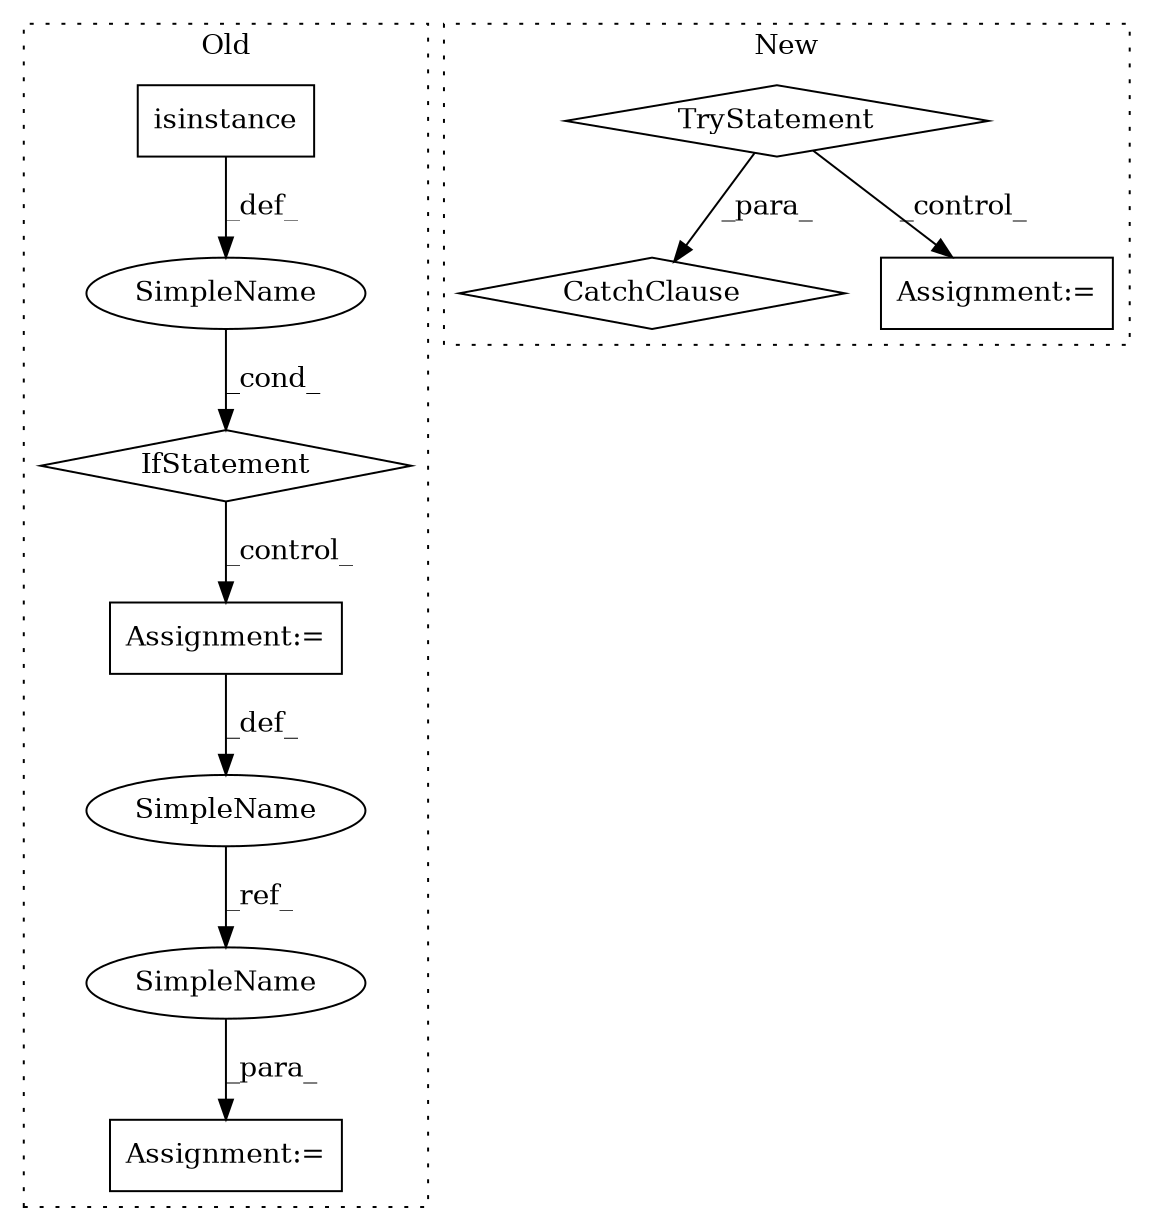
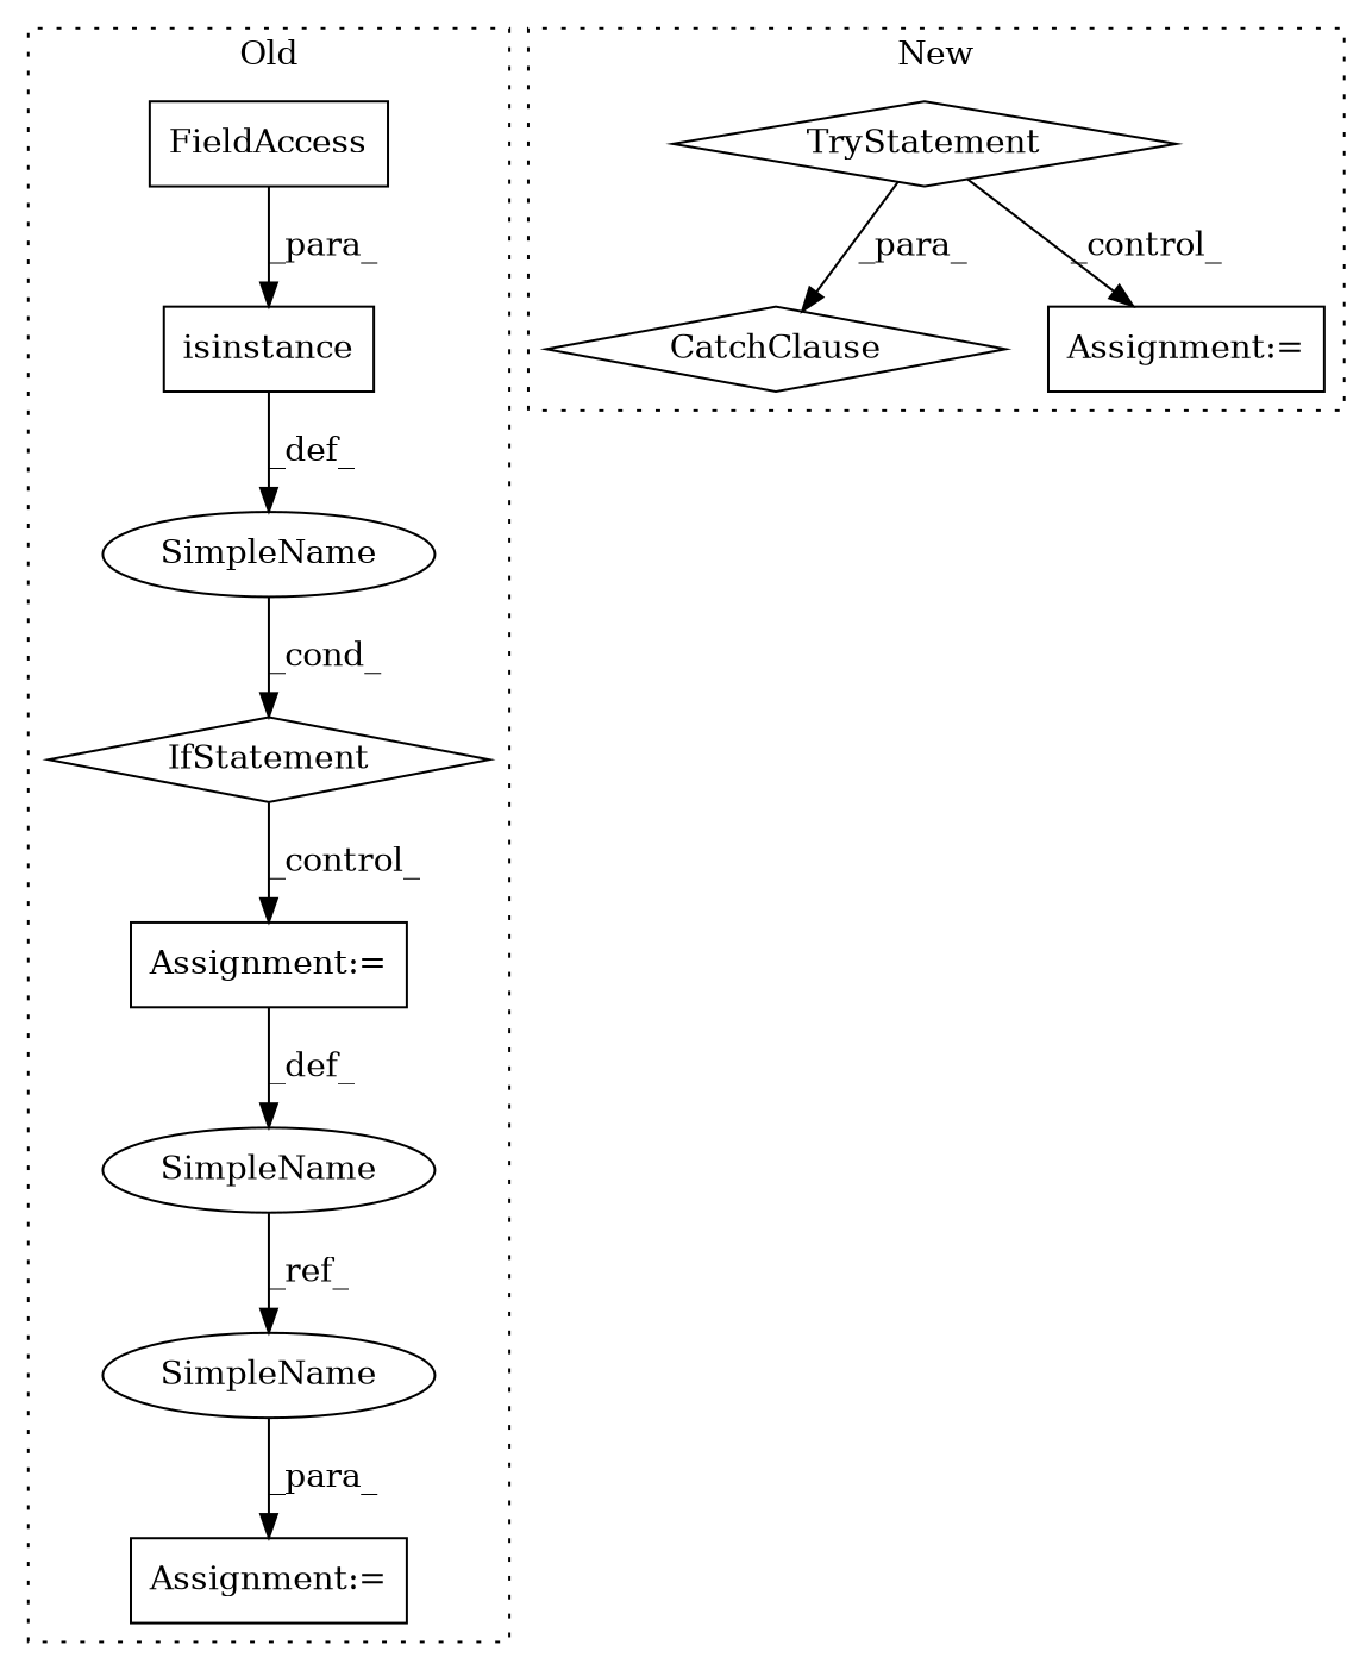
  digraph {
    node [a=7 l=1 shape=box]
    n1 [a=32 l="11,1" label=isinstance s="740,766"]
    n2 [a=25 l="4,2" label=IfStatement s="736,767" shape=diamond]
+   n3 [a=22 l=4 label=FieldAccess s=762]
    n4 [label="Assignment:=" s=887]
    n5 [a=42 label=SimpleName shape=ellipse l=""]
    n6 [l="57,2" label="Assignment:=" s="798,865"]
    n7 [a=42 label=SimpleName s=859 shape=ellipse]
    n8 [a=42 label=SimpleName s=888 shape=ellipse]
    n9 [a=54 l=4 label=TryStatement s=671 shape=diamond]
    n10 [a=12 l="11,2" label=CatchClause s="714,745" shape=diamond]
    n11 [label="Assignment:=" s=687]
    subgraph cluster_1 {
      label=Old
      style=dotted
      n1
      n2
+     n3
      n4
      n5
      n6
      n7
      n8
    }
    subgraph cluster_2 {
      label=New
      style=dotted
      n9
      n10
      n11
    }
    n1 -> n5 [label=_def_]
    n2 -> n6 [label=_control_]
+   n3 -> n1 [label=_para_]
    n5 -> n2 [label=_cond_]
    n6 -> n7 [label=_def_]
    n7 -> n8 [label=_ref_]
    n8 -> n4 [label=_para_]
    n9 -> n10 [label=_para_]
    n9 -> n11 [label=_control_]
  }
